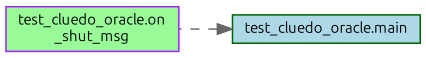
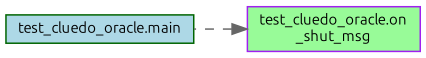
  digraph {
    rankdir=RL
    fontname=Ubuntu
    node [fontname=Ubuntu fontsize=10 shape=record style=filled]
    n1 [color=darkgreen fillcolor=lightblue fontcolor=black height=0.2 label="test_cluedo_oracle.main" width=0.4]
    n2 [color=purple fillcolor=palegreen height=0.2 label="test_cluedo_oracle.on\l_shut_msg" width=0.4]
-   n1 -> n2 [color=gray40 dir=back fontname=Ubuntu fontsize=10 labelfontname=Helvetica labelfontsize=10 style=dashed]
+   n2 -> n1 [color=gray40 dir=back fontname=Ubuntu fontsize=10 labelfontname=Helvetica labelfontsize=10 style=dashed]
  }
